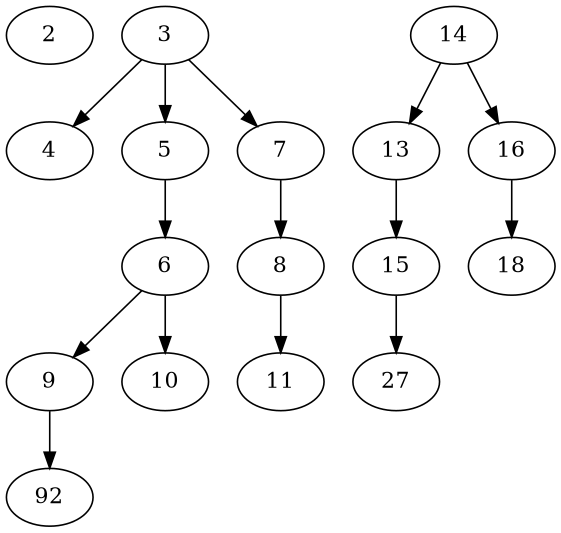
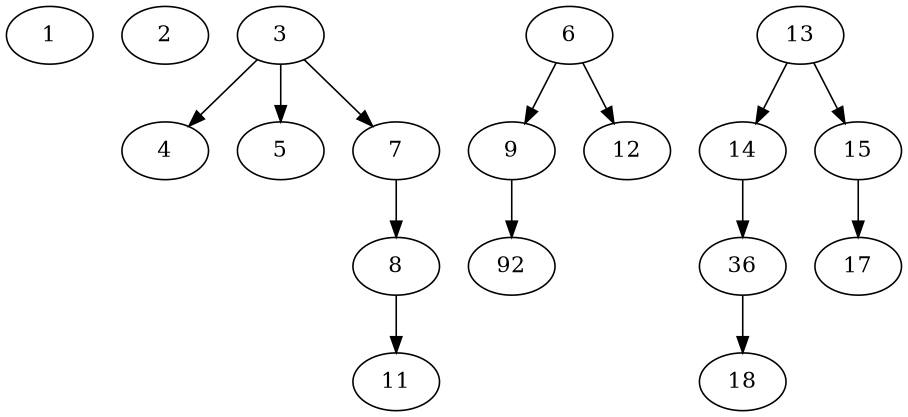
  digraph {
    node [alpha=0.13]
+   1 [expect_size=137468640967325536]
    2 [alpha=0.11 expect_size=3408903989136071]
    3 [alpha=0.17 expect_size=187321597000941568000]
    4 [alpha=0.06 expect_size=17797138823059046]
    5 [alpha=0.18 expect_size=111544439259444976]
    7 [alpha=0.08 expect_size=229046888947060736]
    6 [alpha=0.07 expect_size=1948984225442235]
    8 [alpha=0.03 expect_size=3317683575411108]
    9 [alpha=0.04 expect_size=7985084775434445]
-   10 [alpha=0.05 expect_size=41205868629673464]
+   10 [alpha=0.05 expect_size=41205868629673464 label=12]
    11 [alpha=0.15 expect_size=216074993753525152]
    n12 [alpha=0.15 expect_size=68017728033229672 label=92]
    13 [alpha=0.09 expect_size=2129671498963615744]
    14 [alpha=0.14 expect_size=15523234281590248]
    15 [alpha=0.18 expect_size=630533121638634]
-   16 [alpha=0.05 expect_size=3479978384495489]
-   17 [expect_size=1401692763218474 label=27]
+   16 [alpha=0.05 expect_size=3479978384495489 label=36]
+   17 [expect_size=1401692763218474]
    18 [expect_size=241582989348662411264]
    3 -> 4
    3 -> 5
    3 -> 7
-   5 -> 6
    7 -> 8
    6 -> 9
    6 -> 10
    8 -> 11
    9 -> n12
-   14 -> 13
+   13 -> 14
    13 -> 15
    14 -> 16
    15 -> 17
    16 -> 18
  }
